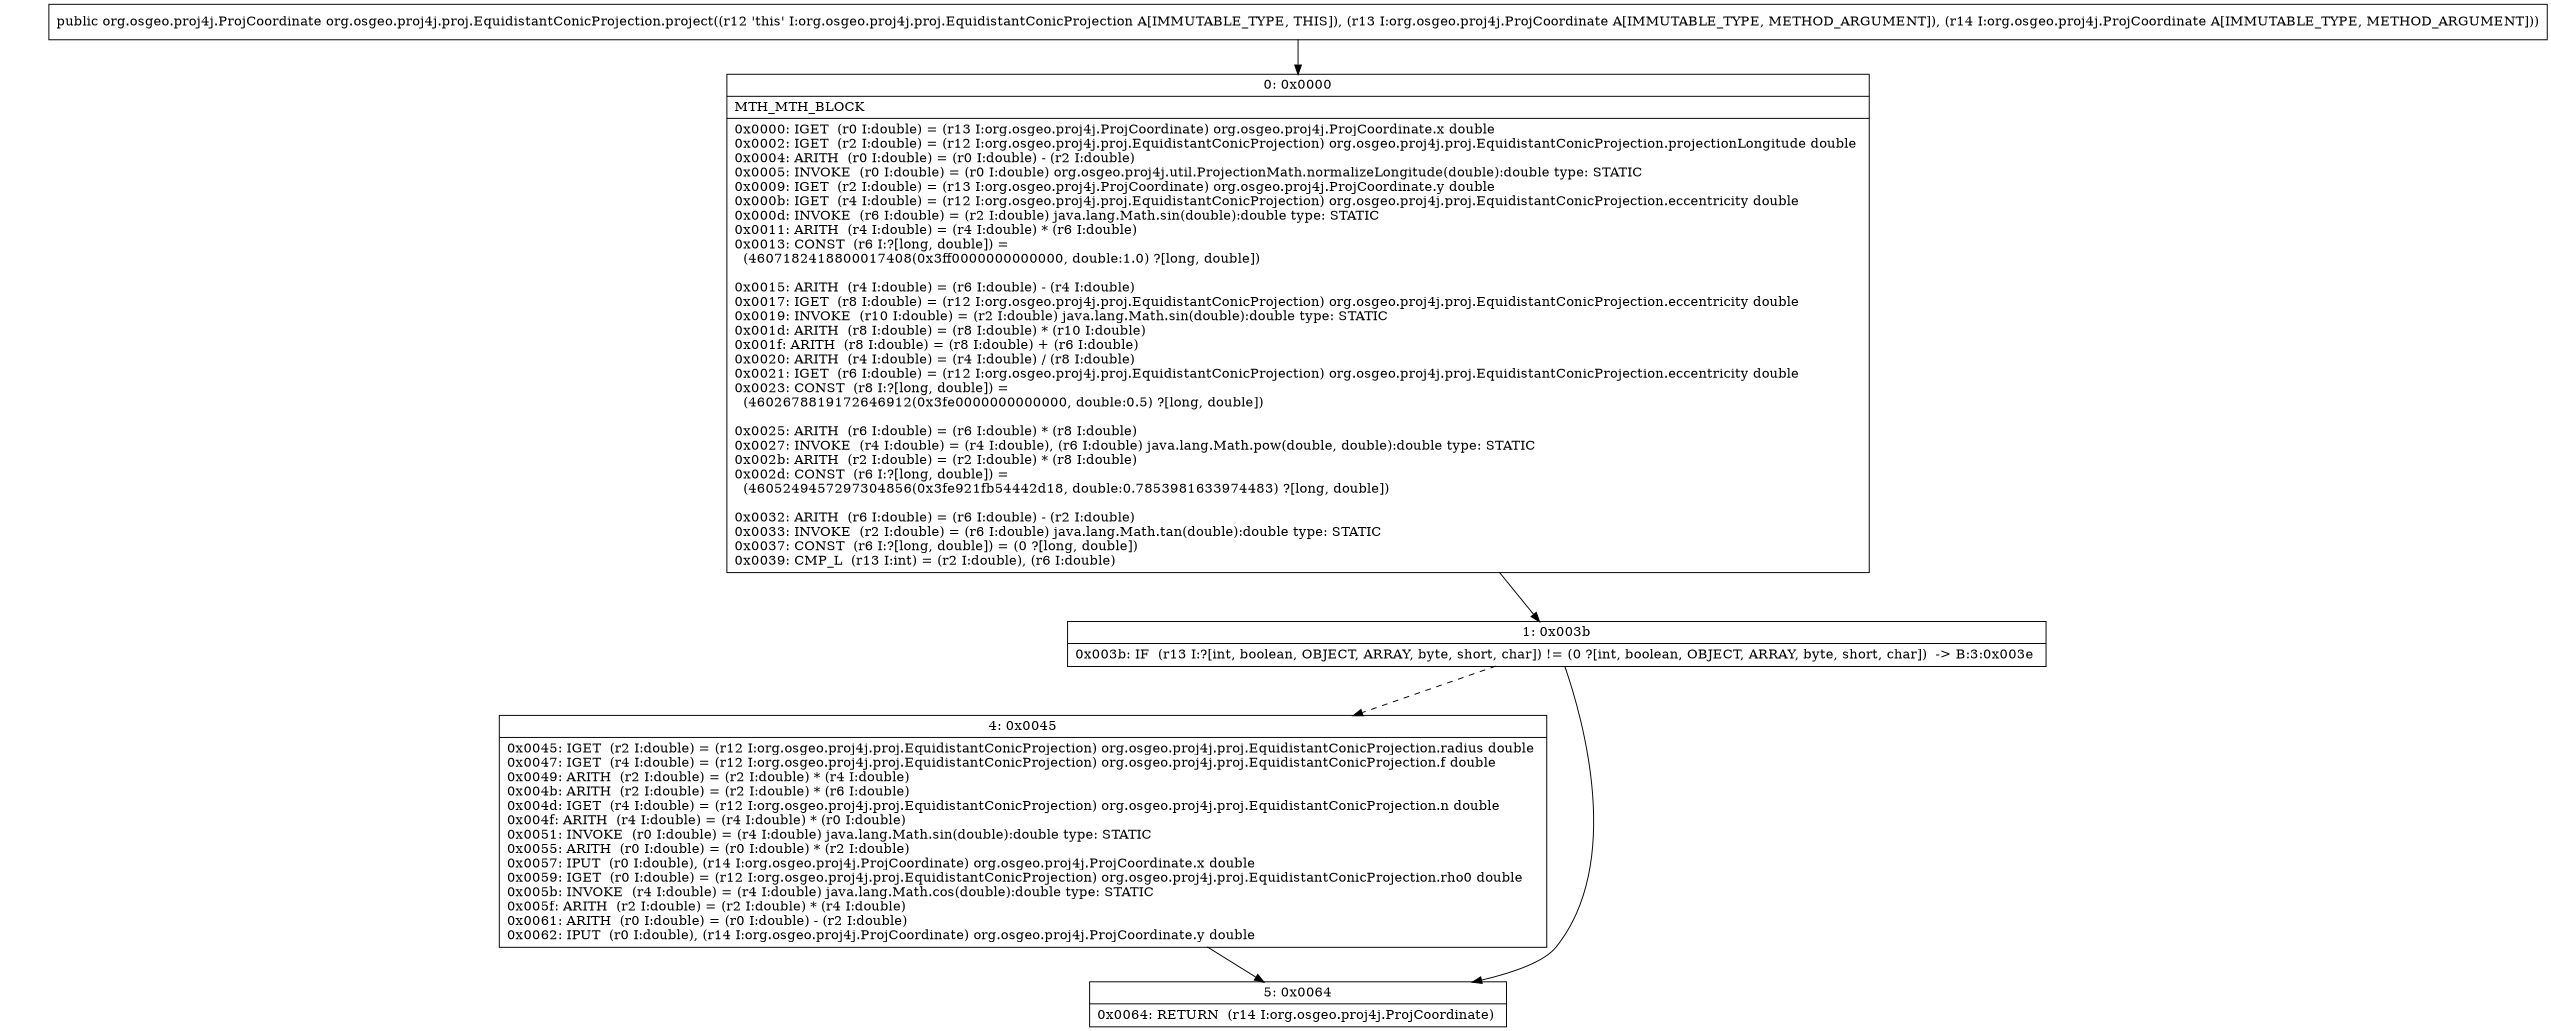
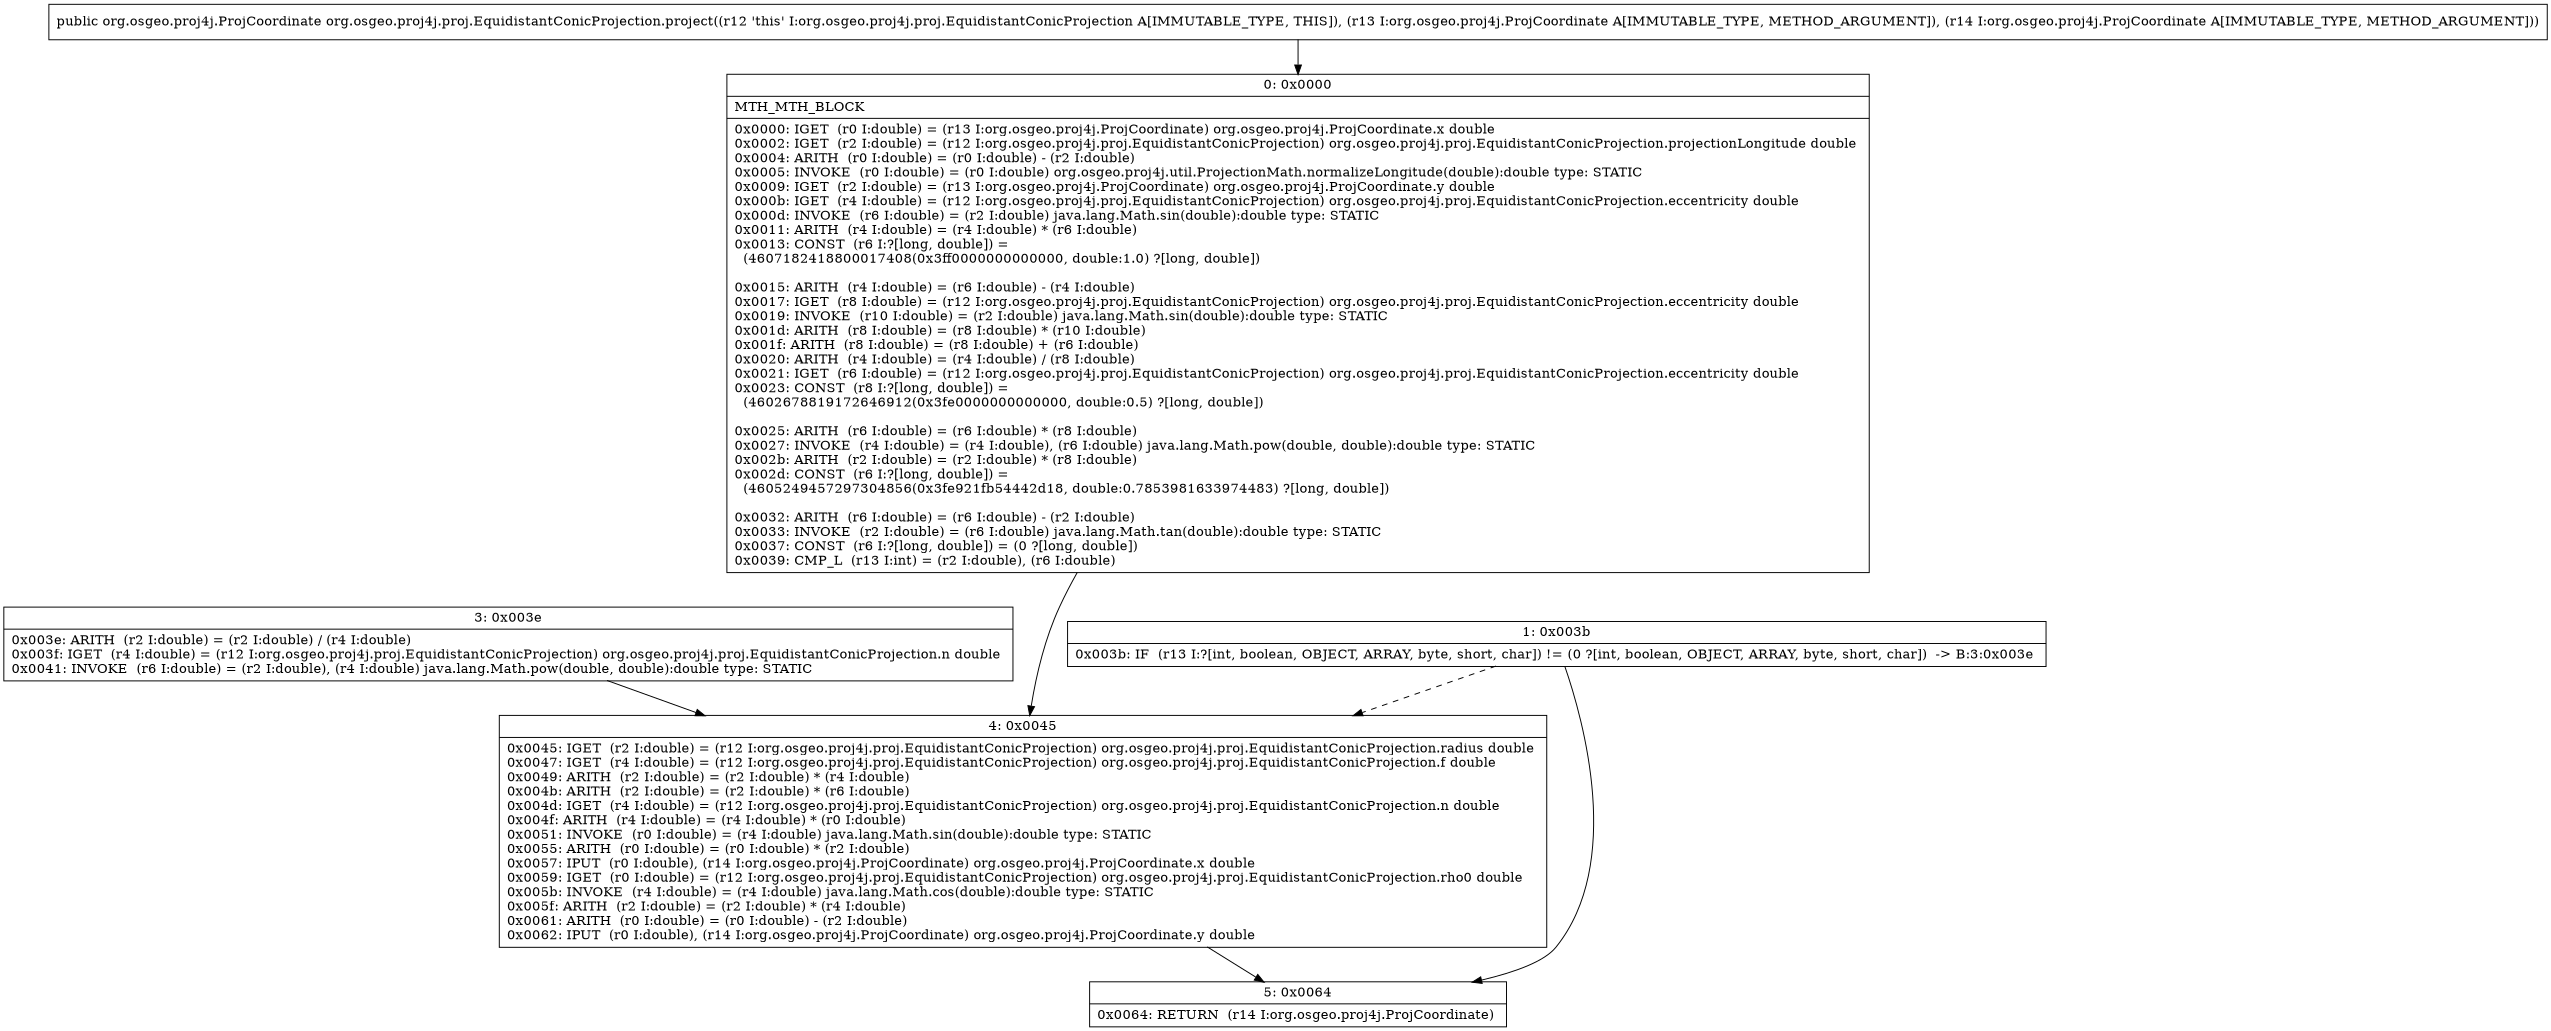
  digraph {
    node [shape=record]
    n1 [label="{0\:\ 0x0000|MTH_MTH_BLOCK\l|0x0000: IGET  (r0 I:double) = (r13 I:org.osgeo.proj4j.ProjCoordinate) org.osgeo.proj4j.ProjCoordinate.x double \l0x0002: IGET  (r2 I:double) = (r12 I:org.osgeo.proj4j.proj.EquidistantConicProjection) org.osgeo.proj4j.proj.EquidistantConicProjection.projectionLongitude double \l0x0004: ARITH  (r0 I:double) = (r0 I:double) \- (r2 I:double) \l0x0005: INVOKE  (r0 I:double) = (r0 I:double) org.osgeo.proj4j.util.ProjectionMath.normalizeLongitude(double):double type: STATIC \l0x0009: IGET  (r2 I:double) = (r13 I:org.osgeo.proj4j.ProjCoordinate) org.osgeo.proj4j.ProjCoordinate.y double \l0x000b: IGET  (r4 I:double) = (r12 I:org.osgeo.proj4j.proj.EquidistantConicProjection) org.osgeo.proj4j.proj.EquidistantConicProjection.eccentricity double \l0x000d: INVOKE  (r6 I:double) = (r2 I:double) java.lang.Math.sin(double):double type: STATIC \l0x0011: ARITH  (r4 I:double) = (r4 I:double) * (r6 I:double) \l0x0013: CONST  (r6 I:?[long, double]) = \l  (4607182418800017408(0x3ff0000000000000, double:1.0) ?[long, double])\l \l0x0015: ARITH  (r4 I:double) = (r6 I:double) \- (r4 I:double) \l0x0017: IGET  (r8 I:double) = (r12 I:org.osgeo.proj4j.proj.EquidistantConicProjection) org.osgeo.proj4j.proj.EquidistantConicProjection.eccentricity double \l0x0019: INVOKE  (r10 I:double) = (r2 I:double) java.lang.Math.sin(double):double type: STATIC \l0x001d: ARITH  (r8 I:double) = (r8 I:double) * (r10 I:double) \l0x001f: ARITH  (r8 I:double) = (r8 I:double) + (r6 I:double) \l0x0020: ARITH  (r4 I:double) = (r4 I:double) \/ (r8 I:double) \l0x0021: IGET  (r6 I:double) = (r12 I:org.osgeo.proj4j.proj.EquidistantConicProjection) org.osgeo.proj4j.proj.EquidistantConicProjection.eccentricity double \l0x0023: CONST  (r8 I:?[long, double]) = \l  (4602678819172646912(0x3fe0000000000000, double:0.5) ?[long, double])\l \l0x0025: ARITH  (r6 I:double) = (r6 I:double) * (r8 I:double) \l0x0027: INVOKE  (r4 I:double) = (r4 I:double), (r6 I:double) java.lang.Math.pow(double, double):double type: STATIC \l0x002b: ARITH  (r2 I:double) = (r2 I:double) * (r8 I:double) \l0x002d: CONST  (r6 I:?[long, double]) = \l  (4605249457297304856(0x3fe921fb54442d18, double:0.7853981633974483) ?[long, double])\l \l0x0032: ARITH  (r6 I:double) = (r6 I:double) \- (r2 I:double) \l0x0033: INVOKE  (r2 I:double) = (r6 I:double) java.lang.Math.tan(double):double type: STATIC \l0x0037: CONST  (r6 I:?[long, double]) = (0 ?[long, double]) \l0x0039: CMP_L  (r13 I:int) = (r2 I:double), (r6 I:double) \l}"]
    n2 [label="{1\:\ 0x003b|0x003b: IF  (r13 I:?[int, boolean, OBJECT, ARRAY, byte, short, char]) != (0 ?[int, boolean, OBJECT, ARRAY, byte, short, char])  \-\> B:3:0x003e \l}"]
    n3 [label="{4\:\ 0x0045|0x0045: IGET  (r2 I:double) = (r12 I:org.osgeo.proj4j.proj.EquidistantConicProjection) org.osgeo.proj4j.proj.EquidistantConicProjection.radius double \l0x0047: IGET  (r4 I:double) = (r12 I:org.osgeo.proj4j.proj.EquidistantConicProjection) org.osgeo.proj4j.proj.EquidistantConicProjection.f double \l0x0049: ARITH  (r2 I:double) = (r2 I:double) * (r4 I:double) \l0x004b: ARITH  (r2 I:double) = (r2 I:double) * (r6 I:double) \l0x004d: IGET  (r4 I:double) = (r12 I:org.osgeo.proj4j.proj.EquidistantConicProjection) org.osgeo.proj4j.proj.EquidistantConicProjection.n double \l0x004f: ARITH  (r4 I:double) = (r4 I:double) * (r0 I:double) \l0x0051: INVOKE  (r0 I:double) = (r4 I:double) java.lang.Math.sin(double):double type: STATIC \l0x0055: ARITH  (r0 I:double) = (r0 I:double) * (r2 I:double) \l0x0057: IPUT  (r0 I:double), (r14 I:org.osgeo.proj4j.ProjCoordinate) org.osgeo.proj4j.ProjCoordinate.x double \l0x0059: IGET  (r0 I:double) = (r12 I:org.osgeo.proj4j.proj.EquidistantConicProjection) org.osgeo.proj4j.proj.EquidistantConicProjection.rho0 double \l0x005b: INVOKE  (r4 I:double) = (r4 I:double) java.lang.Math.cos(double):double type: STATIC \l0x005f: ARITH  (r2 I:double) = (r2 I:double) * (r4 I:double) \l0x0061: ARITH  (r0 I:double) = (r0 I:double) \- (r2 I:double) \l0x0062: IPUT  (r0 I:double), (r14 I:org.osgeo.proj4j.ProjCoordinate) org.osgeo.proj4j.ProjCoordinate.y double \l}"]
    n4 [label="{5\:\ 0x0064|0x0064: RETURN  (r14 I:org.osgeo.proj4j.ProjCoordinate) \l}"]
+   n5 [label="{3\:\ 0x003e|0x003e: ARITH  (r2 I:double) = (r2 I:double) \/ (r4 I:double) \l0x003f: IGET  (r4 I:double) = (r12 I:org.osgeo.proj4j.proj.EquidistantConicProjection) org.osgeo.proj4j.proj.EquidistantConicProjection.n double \l0x0041: INVOKE  (r6 I:double) = (r2 I:double), (r4 I:double) java.lang.Math.pow(double, double):double type: STATIC \l}"]
    n6 [label="{public org.osgeo.proj4j.ProjCoordinate org.osgeo.proj4j.proj.EquidistantConicProjection.project((r12 'this' I:org.osgeo.proj4j.proj.EquidistantConicProjection A[IMMUTABLE_TYPE, THIS]), (r13 I:org.osgeo.proj4j.ProjCoordinate A[IMMUTABLE_TYPE, METHOD_ARGUMENT]), (r14 I:org.osgeo.proj4j.ProjCoordinate A[IMMUTABLE_TYPE, METHOD_ARGUMENT])) }"]
-   n1 -> n2
+   n1 -> n3
    n2 -> n3 [style=dashed]
    n2 -> n4
    n3 -> n4
+   n5 -> n3
    n6 -> n1
  }
